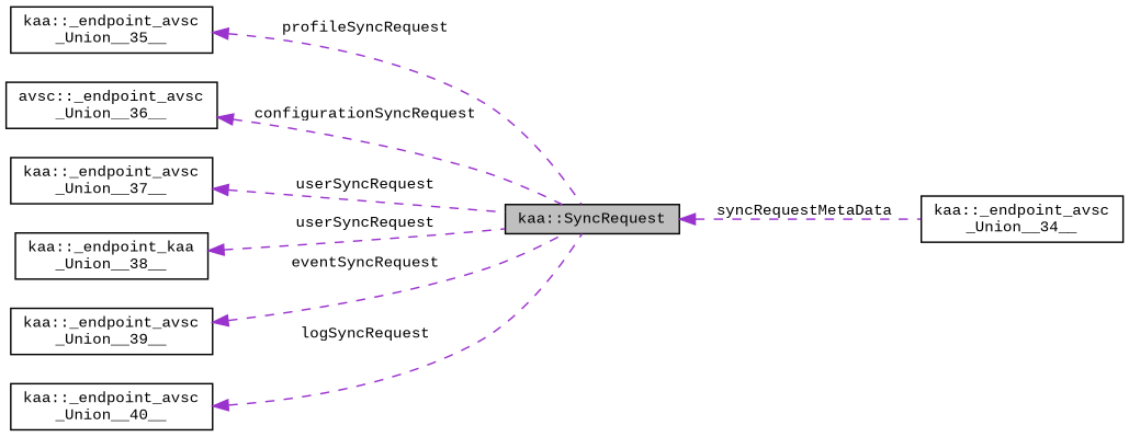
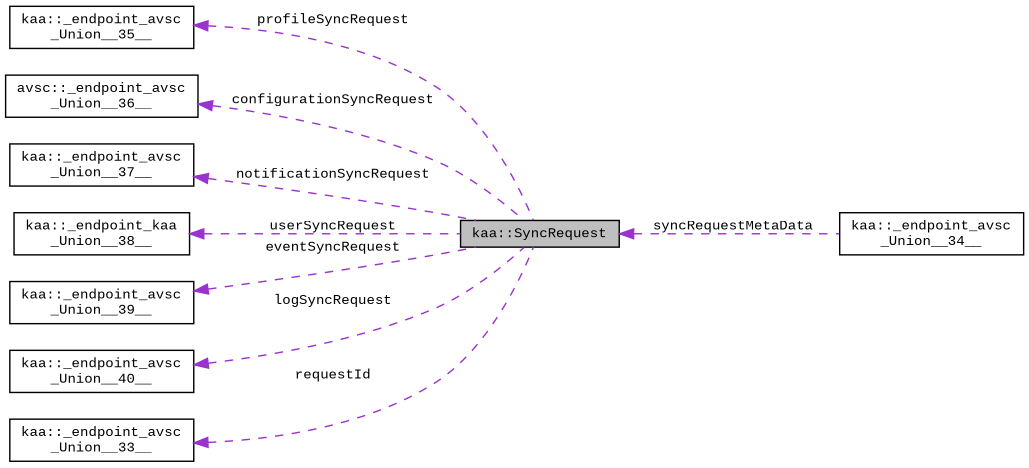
  digraph {
    fontname="Liberation Mono"
    rankdir=LR
    node [color=black fontname="Liberation Mono" fontsize=10 shape=record]
    edge [color=darkorchid3 dir=back fontname="Liberation Mono" fontsize=10 labelfontname=FreeSans labelfontsize=10 style=dashed]
    n1 [fillcolor=grey75 fontcolor=black height=0.2 label="kaa::SyncRequest" style=filled width=0.4]
    n2 [height=0.2 label="kaa::_endpoint_avsc\l_Union__34__" width=0.4]
    n3 [height=0.2 label="kaa::_endpoint_avsc\l_Union__35__" width=0.4]
    n4 [height=0.2 label="avsc::_endpoint_avsc\l_Union__36__" width=0.4]
    n5 [height=0.2 label="kaa::_endpoint_avsc\l_Union__37__" width=0.4]
    n6 [height=0.2 label="kaa::_endpoint_kaa\l_Union__38__" width=0.4]
    n7 [height=0.2 label="kaa::_endpoint_avsc\l_Union__39__" width=0.4]
    n8 [height=0.2 label="kaa::_endpoint_avsc\l_Union__40__" width=0.4]
+   n9 [height=0.2 label="kaa::_endpoint_avsc\l_Union__33__" width=0.4]
    n1 -> n2 [label=" syncRequestMetaData"]
    n3 -> n1 [label=" profileSyncRequest"]
    n4 -> n1 [label=" configurationSyncRequest"]
-   n5 -> n1 [label=" userSyncRequest"]
+   n5 -> n1 [label=" notificationSyncRequest"]
    n6 -> n1 [label=" userSyncRequest"]
    n7 -> n1 [label=" eventSyncRequest"]
    n8 -> n1 [label=" logSyncRequest"]
+   n9 -> n1 [label=" requestId"]
  }
